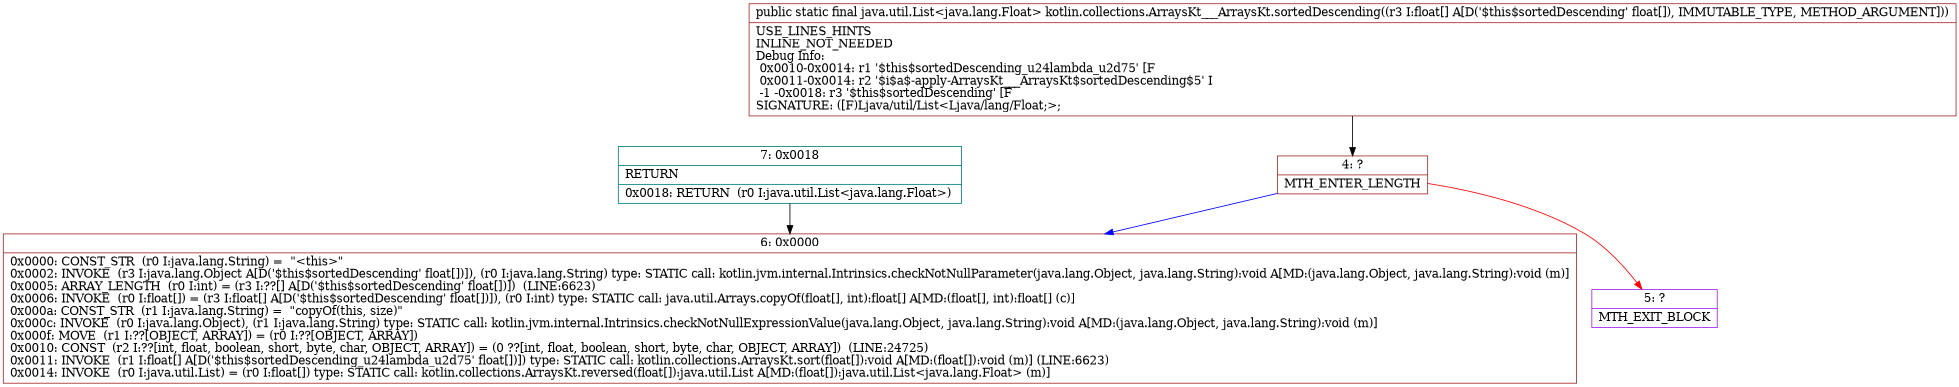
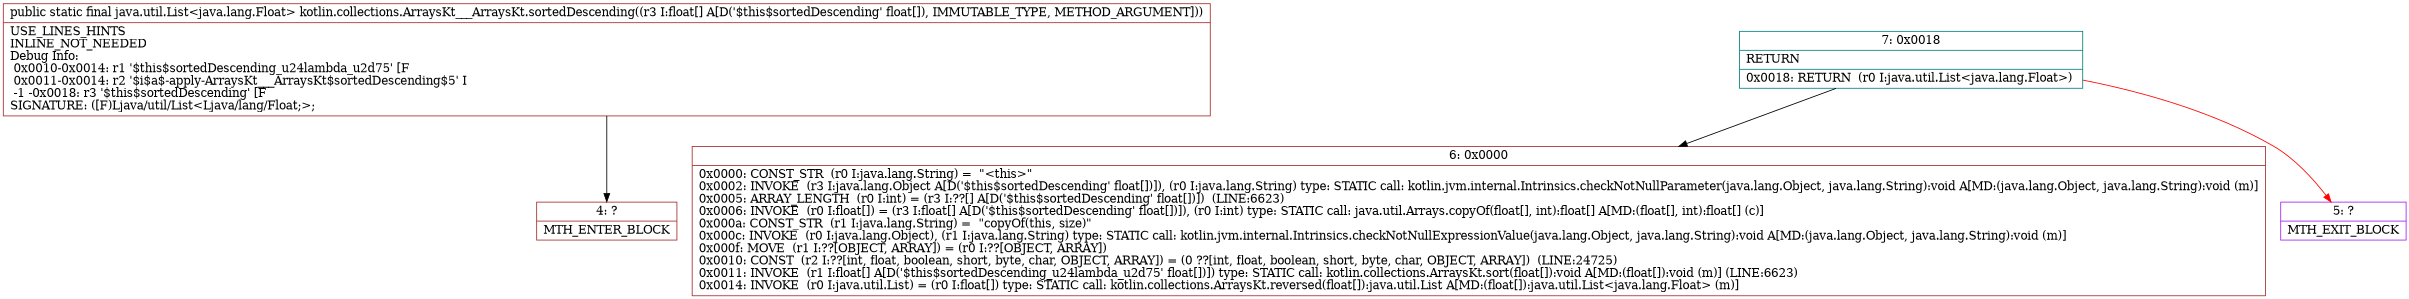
  digraph {
    node [color=brown shape=record]
    edge [color=black]
-   n1 [label="{4\:\ ?|MTH_ENTER_LENGTH\l}"]
+   n1 [label="{4\:\ ?|MTH_ENTER_BLOCK\l}"]
    n2 [label="{6\:\ 0x0000|0x0000: CONST_STR  (r0 I:java.lang.String) =  \"\<this\>\" \l0x0002: INVOKE  (r3 I:java.lang.Object A[D('$this$sortedDescending' float[])]), (r0 I:java.lang.String) type: STATIC call: kotlin.jvm.internal.Intrinsics.checkNotNullParameter(java.lang.Object, java.lang.String):void A[MD:(java.lang.Object, java.lang.String):void (m)]\l0x0005: ARRAY_LENGTH  (r0 I:int) = (r3 I:??[] A[D('$this$sortedDescending' float[])])  (LINE:6623)\l0x0006: INVOKE  (r0 I:float[]) = (r3 I:float[] A[D('$this$sortedDescending' float[])]), (r0 I:int) type: STATIC call: java.util.Arrays.copyOf(float[], int):float[] A[MD:(float[], int):float[] (c)]\l0x000a: CONST_STR  (r1 I:java.lang.String) =  \"copyOf(this, size)\" \l0x000c: INVOKE  (r0 I:java.lang.Object), (r1 I:java.lang.String) type: STATIC call: kotlin.jvm.internal.Intrinsics.checkNotNullExpressionValue(java.lang.Object, java.lang.String):void A[MD:(java.lang.Object, java.lang.String):void (m)]\l0x000f: MOVE  (r1 I:??[OBJECT, ARRAY]) = (r0 I:??[OBJECT, ARRAY]) \l0x0010: CONST  (r2 I:??[int, float, boolean, short, byte, char, OBJECT, ARRAY]) = (0 ??[int, float, boolean, short, byte, char, OBJECT, ARRAY])  (LINE:24725)\l0x0011: INVOKE  (r1 I:float[] A[D('$this$sortedDescending_u24lambda_u2d75' float[])]) type: STATIC call: kotlin.collections.ArraysKt.sort(float[]):void A[MD:(float[]):void (m)] (LINE:6623)\l0x0014: INVOKE  (r0 I:java.util.List) = (r0 I:float[]) type: STATIC call: kotlin.collections.ArraysKt.reversed(float[]):java.util.List A[MD:(float[]):java.util.List\<java.lang.Float\> (m)]\l}"]
    n3 [color=teal label="{7\:\ 0x0018|RETURN\l|0x0018: RETURN  (r0 I:java.util.List\<java.lang.Float\>) \l}"]
    n4 [color=purple label="{5\:\ ?|MTH_EXIT_BLOCK\l}"]
    n5 [label="{public static final java.util.List\<java.lang.Float\> kotlin.collections.ArraysKt___ArraysKt.sortedDescending((r3 I:float[] A[D('$this$sortedDescending' float[]), IMMUTABLE_TYPE, METHOD_ARGUMENT]))  | USE_LINES_HINTS\lINLINE_NOT_NEEDED\lDebug Info:\l  0x0010\-0x0014: r1 '$this$sortedDescending_u24lambda_u2d75' [F\l  0x0011\-0x0014: r2 '$i$a$\-apply\-ArraysKt___ArraysKt$sortedDescending$5' I\l  \-1 \-0x0018: r3 '$this$sortedDescending' [F\lSIGNATURE: ([F)Ljava\/util\/List\<Ljava\/lang\/Float;\>;\l}"]
-   n1 -> n2 [color=blue]
    n3 -> n2
-   n1 -> n4 [color=red]
+   n3 -> n4 [color=red]
    n5 -> n1
  }
